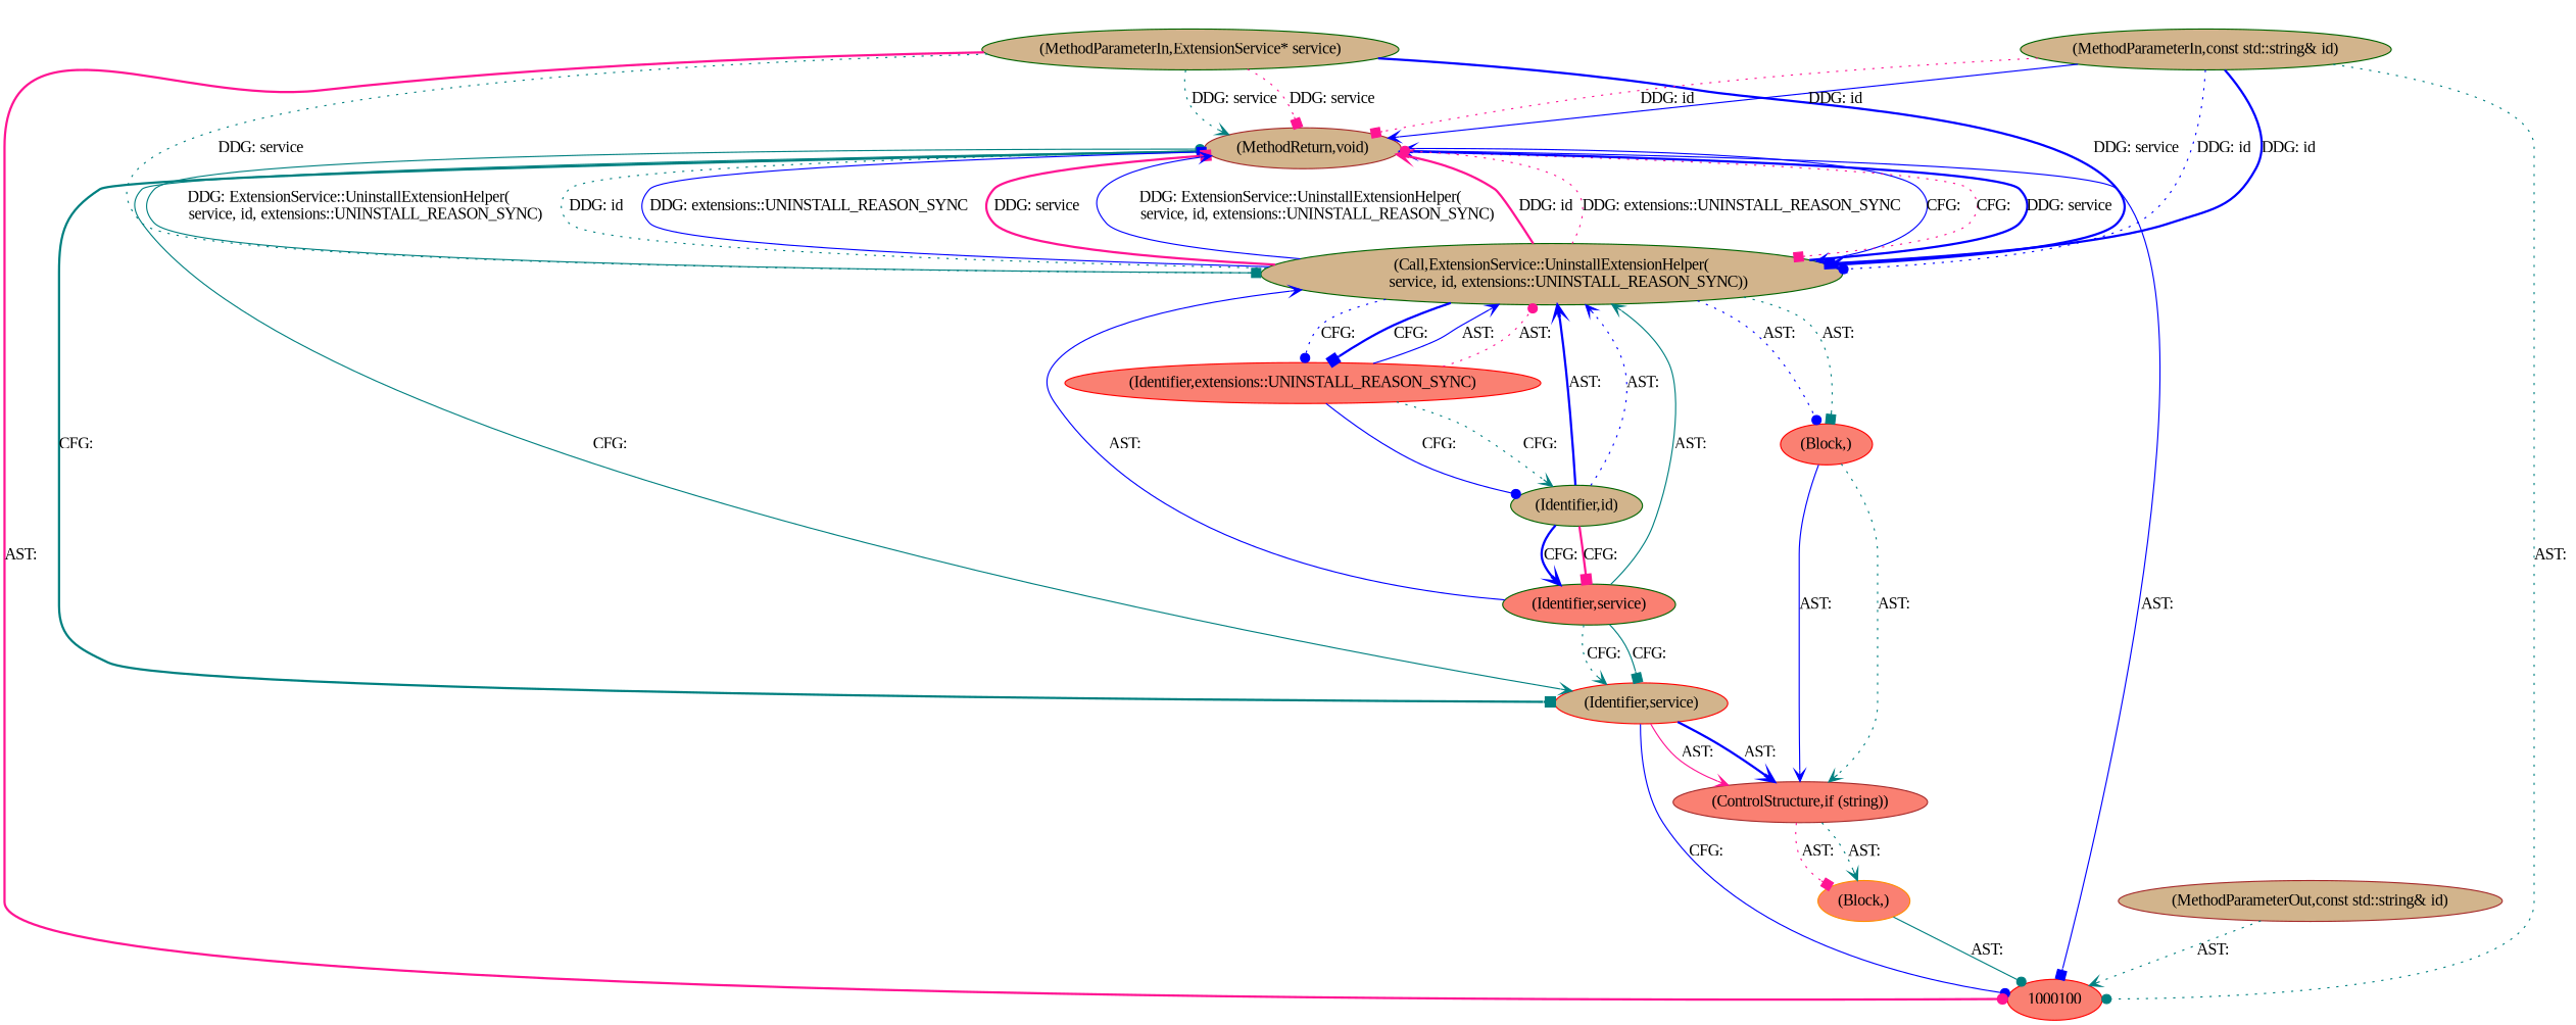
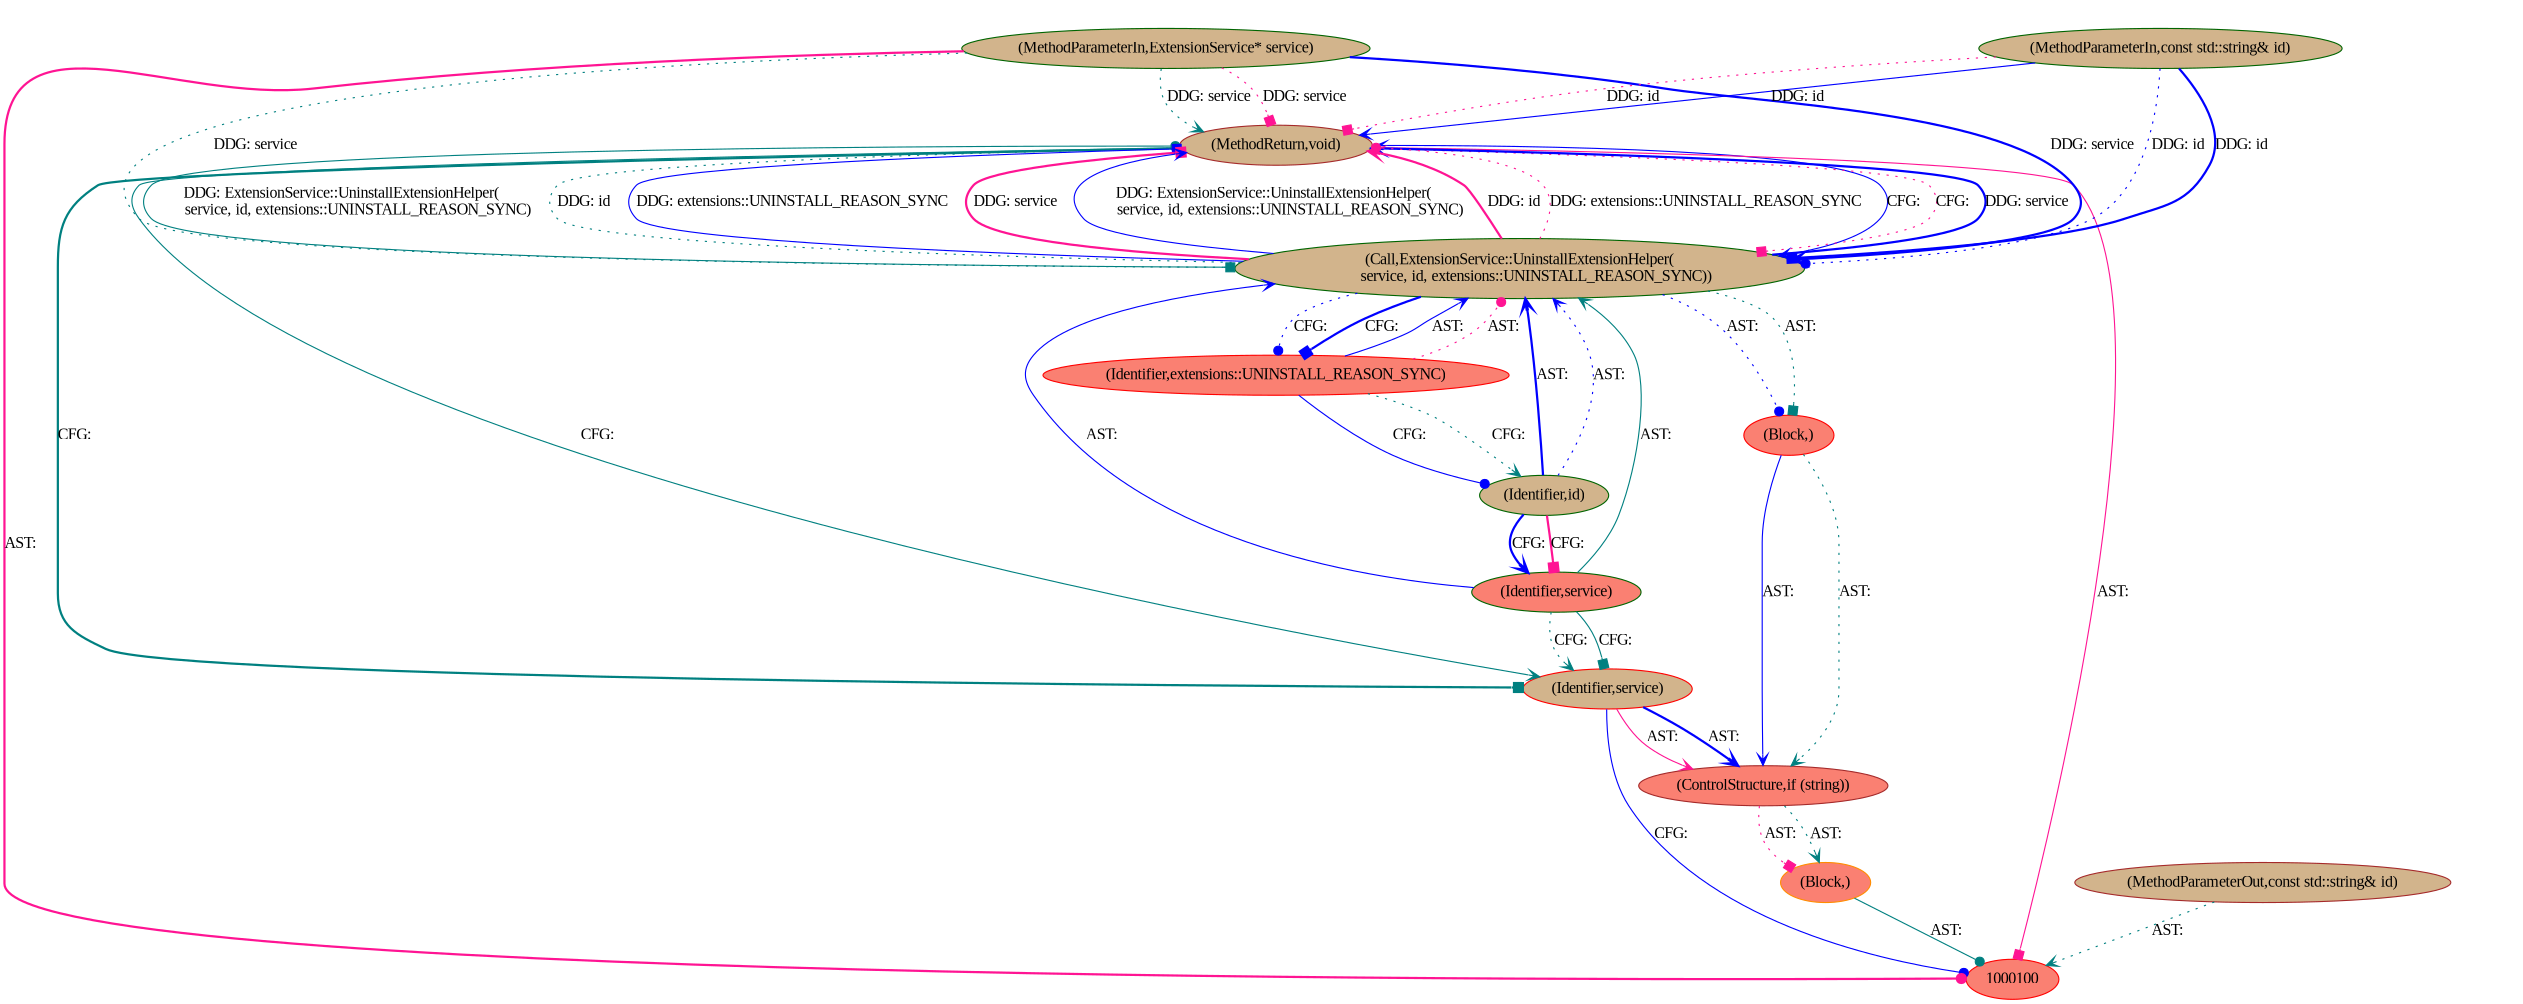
  digraph {
    fontname="Liberation Serif"
    node [color=darkgreen fillcolor=tan fontname="Liberation Serif" style=filled]
    edge [arrowhead=vee color=blue fontname="Liberation Serif" style=dotted]
    n1 [color=brown label="(MethodReturn,void)"]
    n2 [color=red label="(Identifier,service)"]
    n3 [label="(Call,ExtensionService::UninstallExtensionHelper(\n        service, id, extensions::UNINSTALL_REASON_SYNC))"]
    1000100 [color=red fillcolor=salmon]
    n5 [color=brown fillcolor=salmon label="(ControlStructure,if (string))"]
    n6 [color=red fillcolor=salmon label="(Block,)"]
    n7 [color=red fillcolor=salmon label="(Identifier,extensions::UNINSTALL_REASON_SYNC)"]
    n8 [label="(MethodParameterIn,ExtensionService* service)"]
    n9 [label="(MethodParameterIn,const std::string& id)"]
    n10 [color=brown label="(MethodParameterOut,const std::string& id)"]
    n11 [color=darkorange fillcolor=salmon label="(Block,)"]
    n12 [label="(Identifier,id)"]
    n13 [fillcolor=salmon label="(Identifier,service)"]
    n1 -> n2 [arrowhead=box color=teal label="CFG: " style=bold]
    n1 -> n2 [color=teal label="CFG: " style=solid]
    n1 -> n3 [label="CFG: " style=solid]
    n1 -> n3 [arrowhead=box color=deeppink label="CFG: "]
-   n1 -> 1000100 [arrowhead=box label="AST: " style=solid]
+   n1 -> 1000100 [arrowhead=box color=deeppink label="AST: " style=solid]
    n2 -> 1000100 [arrowhead=dot label="CFG: " style=solid]
    n2 -> n5 [color=deeppink label="AST: " style=solid]
    n2 -> n5 [label="AST: " style=bold]
    n3 -> n1 [label="DDG: service" style=bold]
    n3 -> n1 [arrowhead=dot color=teal label="DDG: ExtensionService::UninstallExtensionHelper(\n        service, id, extensions::UNINSTALL_REASON_SYNC)" style=solid]
    n3 -> n1 [arrowhead=dot color=teal label="DDG: id"]
    n3 -> n1 [arrowhead=box label="DDG: extensions::UNINSTALL_REASON_SYNC" style=solid]
    n3 -> n1 [arrowhead=box color=deeppink label="DDG: service" style=bold]
    n3 -> n1 [label="DDG: ExtensionService::UninstallExtensionHelper(\n        service, id, extensions::UNINSTALL_REASON_SYNC)" style=solid]
    n3 -> n1 [color=deeppink label="DDG: id" style=bold]
    n3 -> n1 [arrowhead=dot color=deeppink label="DDG: extensions::UNINSTALL_REASON_SYNC"]
    n3 -> n6 [arrowhead=box color=teal label="AST: "]
    n3 -> n6 [arrowhead=dot label="AST: "]
    n3 -> n7 [arrowhead=dot label="CFG: "]
    n3 -> n7 [arrowhead=box label="CFG: " style=bold]
    n5 -> n11 [arrowhead=box color=deeppink label="AST: "]
    n5 -> n11 [color=teal label="AST: "]
    n6 -> n5 [label="AST: " style=solid]
    n6 -> n5 [color=teal label="AST: "]
    n7 -> n3 [label="AST: " style=solid]
    n7 -> n3 [arrowhead=dot color=deeppink label="AST: "]
    n7 -> n12 [arrowhead=dot label="CFG: " style=solid]
    n7 -> n12 [color=teal label="CFG: "]
    n8 -> n1 [color=teal label="DDG: service"]
    n8 -> n1 [arrowhead=box color=deeppink label="DDG: service"]
    n8 -> n3 [arrowhead=box color=teal label="DDG: service"]
    n8 -> n3 [label="DDG: service" style=bold]
    n8 -> 1000100 [arrowhead=dot color=deeppink label="AST: " style=bold]
    n9 -> n1 [label="DDG: id" style=solid]
    n9 -> n1 [arrowhead=box color=deeppink label="DDG: id"]
    n9 -> n3 [arrowhead=dot label="DDG: id"]
    n9 -> n3 [arrowhead=box label="DDG: id" style=bold]
-   n9 -> 1000100 [arrowhead=dot color=teal label="AST: "]
    n10 -> 1000100 [color=teal label="AST: "]
    n11 -> 1000100 [arrowhead=dot color=teal label="AST: " style=solid]
    n12 -> n3 [label="AST: "]
    n12 -> n3 [label="AST: " style=bold]
    n12 -> n13 [label="CFG: " style=bold]
    n12 -> n13 [arrowhead=box color=deeppink label="CFG: " style=bold]
    n13 -> n2 [color=teal label="CFG: "]
    n13 -> n2 [arrowhead=box color=teal label="CFG: " style=solid]
    n13 -> n3 [color=teal label="AST: " style=solid]
    n13 -> n3 [label="AST: " style=solid]
  }
